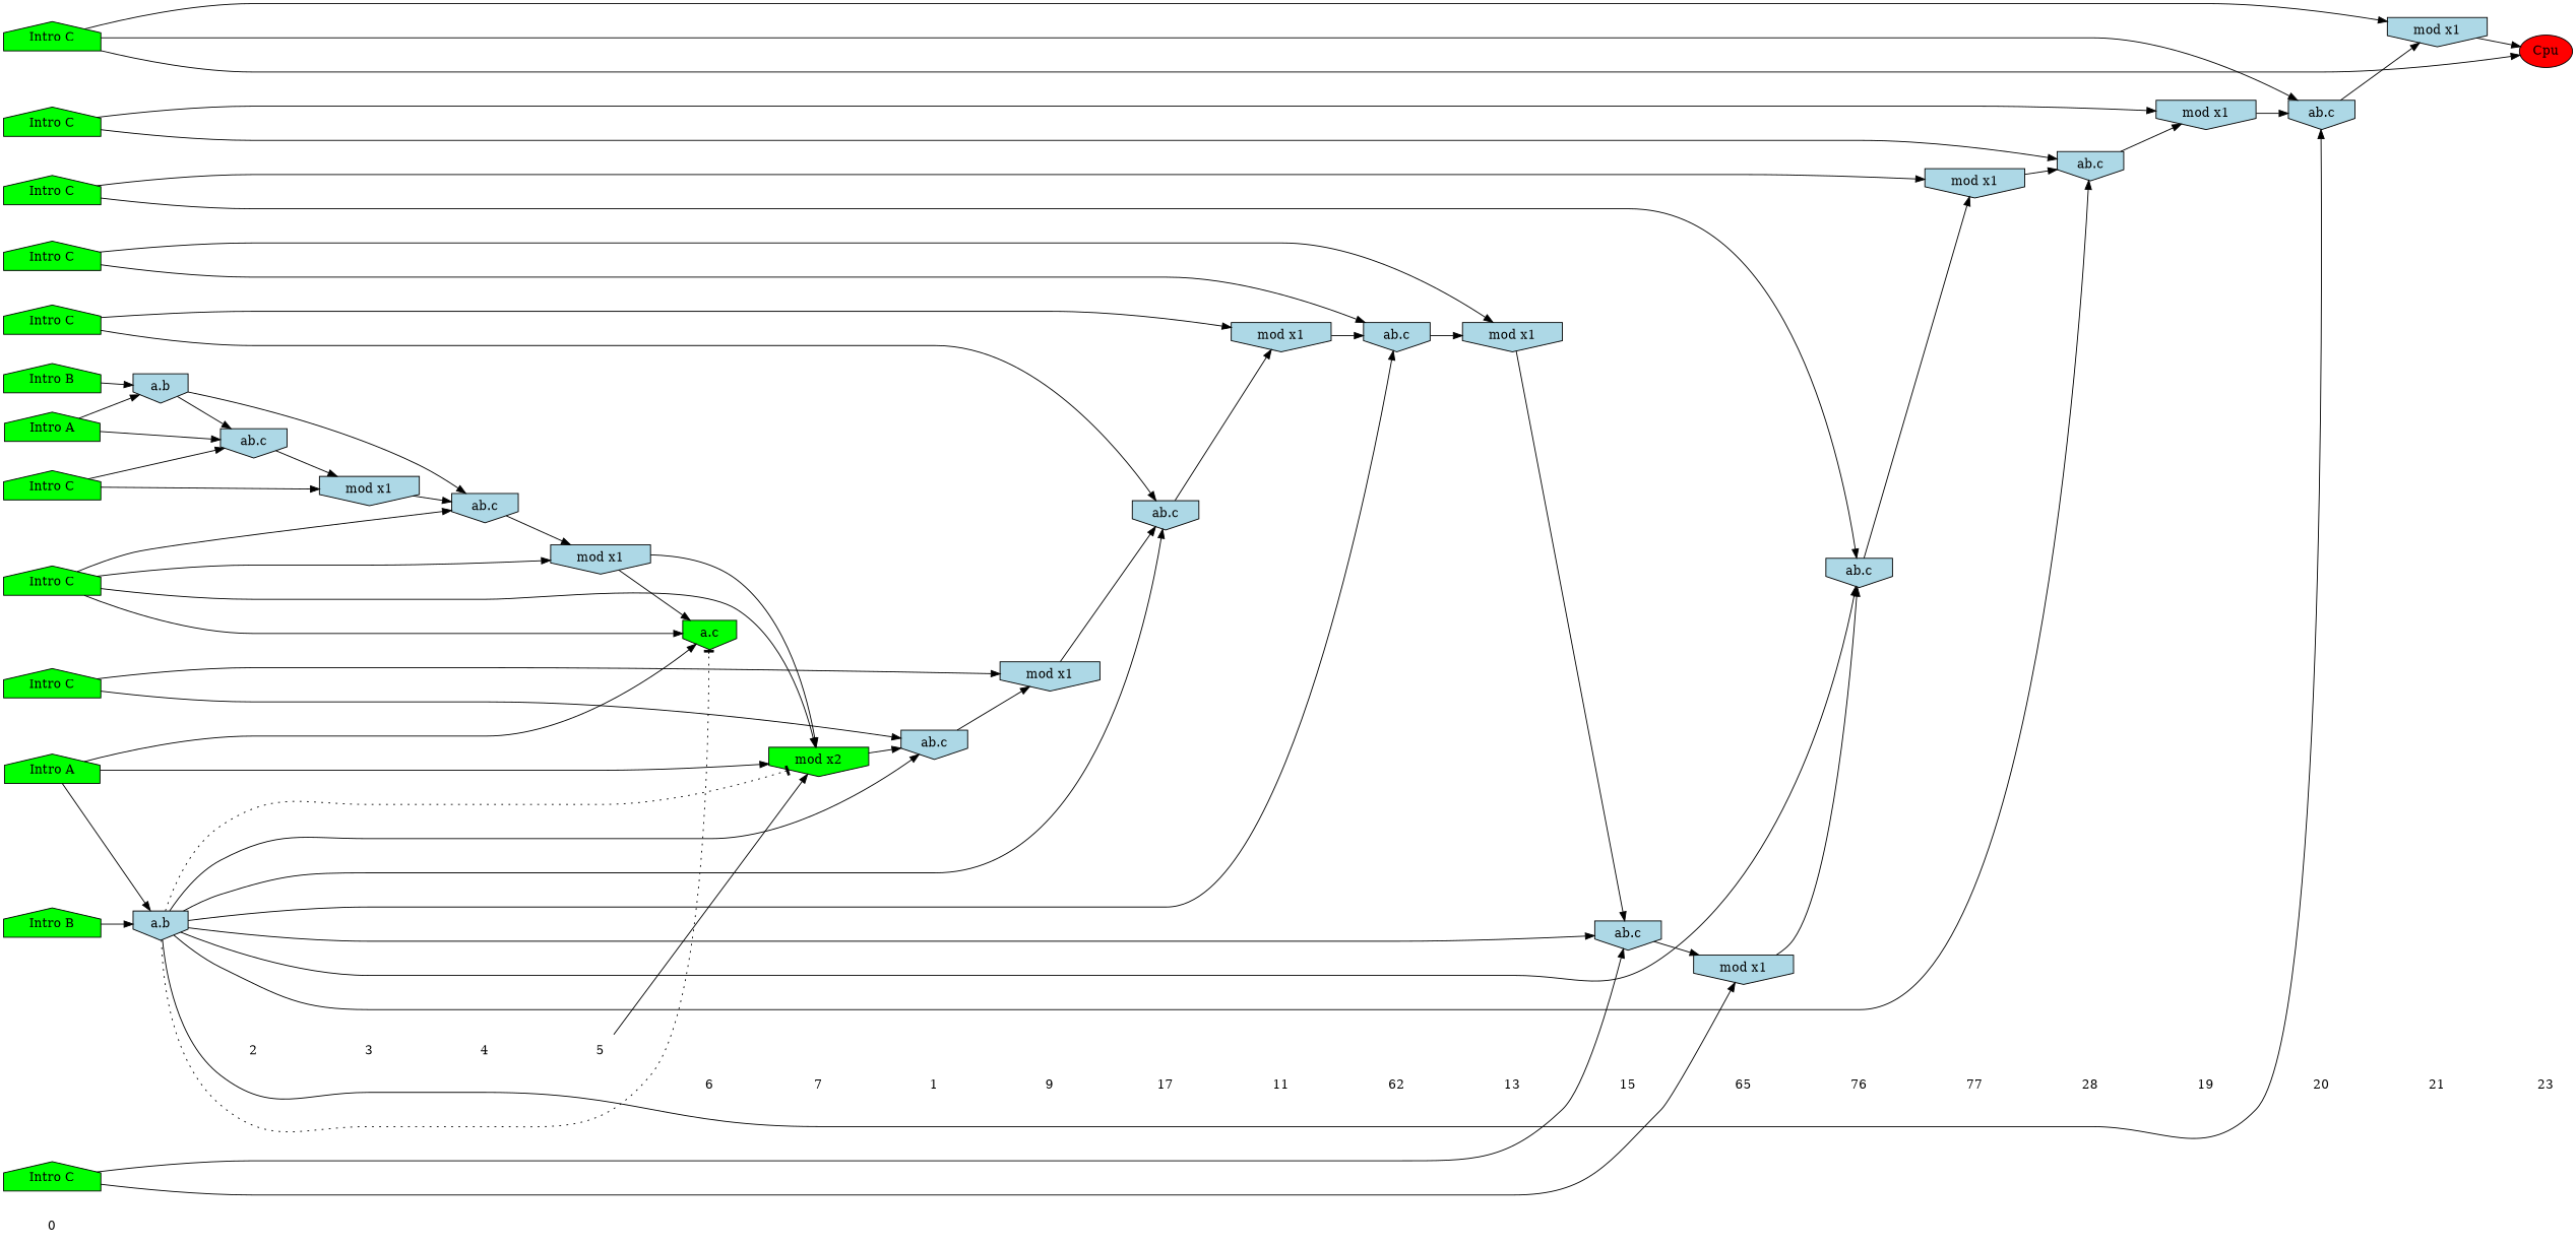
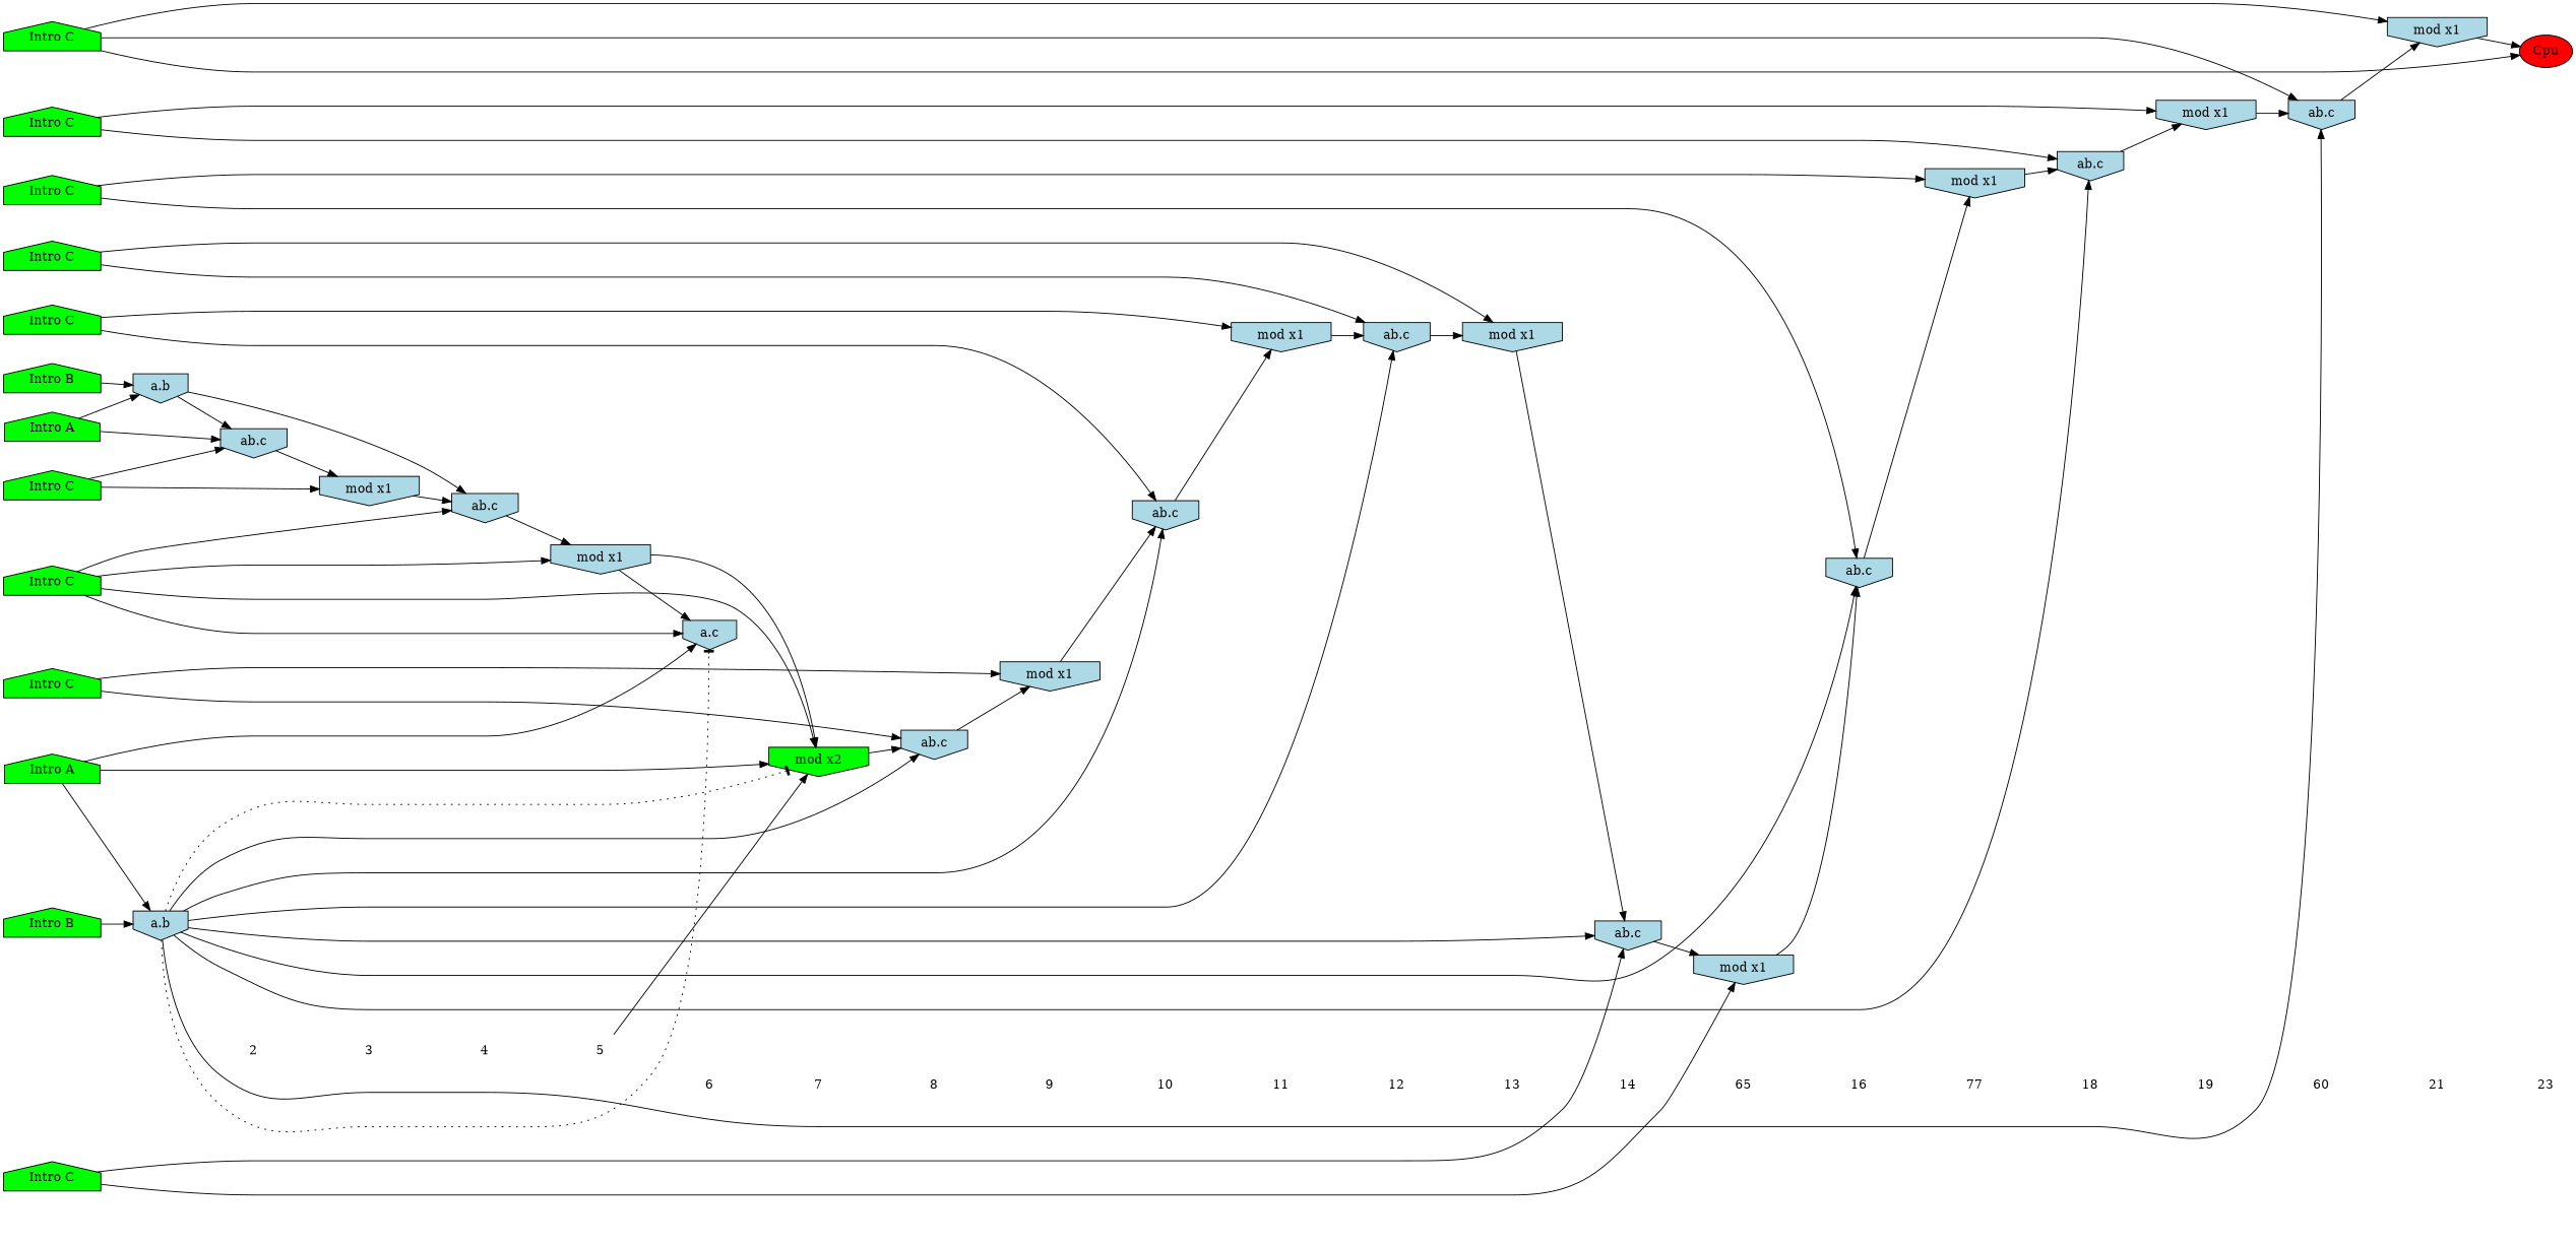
  digraph {
    rankdir=LR
    ranksep=.5
    node [shape=plaintext style=filled]
-   0 [style=""]
    n2 [fillcolor=green label="Intro A" shape=house]
    n3 [fillcolor=green label="Intro B" shape=house]
    n4 [fillcolor=green label="Intro B" shape=house]
    n5 [fillcolor=green label="Intro A" shape=house]
    n6 [fillcolor=green label="Intro C" shape=house]
    n7 [fillcolor=green label="Intro C" shape=house]
    n8 [fillcolor=green label="Intro C" shape=house]
    n9 [fillcolor=green label="Intro C" shape=house]
    n10 [fillcolor=green label="Intro C" shape=house]
    n11 [fillcolor=green label="Intro C" shape=house]
    n12 [fillcolor=green label="Intro C" shape=house]
    n13 [fillcolor=green label="Intro C" shape=house]
    n14 [fillcolor=green label="Intro C" shape=house]
    n15 [fillcolor=lightblue label="a.b" shape=invhouse]
    n16 [fillcolor=lightblue label="a.b" shape=invhouse]
    2 [style=""]
    n18 [fillcolor=lightblue label="ab.c" shape=invhouse]
    3 [style=""]
    n20 [fillcolor=lightblue label="mod x1" shape=invhouse]
    4 [style=""]
    n22 [fillcolor=lightblue label="ab.c" shape=invhouse]
    5 [style=""]
    n24 [fillcolor=lightblue label="mod x1" shape=invhouse]
    6 [style=""]
-   n26 [fillcolor=green label="a.c" shape=invhouse]
+   n26 [fillcolor=lightblue label="a.c" shape=invhouse]
    7 [style=""]
    n28 [fillcolor=green label="mod x2" shape=invhouse]
-   8 [label=1 style=""]
+   8 [style=""]
    n30 [fillcolor=lightblue label="ab.c" shape=invhouse]
    9 [style=""]
    n32 [fillcolor=lightblue label="mod x1" shape=invhouse]
-   10 [label=17 style=""]
+   10 [style=""]
    n34 [fillcolor=lightblue label="ab.c" shape=invhouse]
    11 [style=""]
    n36 [fillcolor=lightblue label="mod x1" shape=invhouse]
-   12 [label=62 style=""]
+   12 [style=""]
    n38 [fillcolor=lightblue label="ab.c" shape=invhouse]
    13 [style=""]
    n40 [fillcolor=lightblue label="mod x1" shape=invhouse]
-   14 [label=15 style=""]
+   14 [style=""]
    n42 [fillcolor=lightblue label="ab.c" shape=invhouse]
    n43 [label=65 style=""]
    n44 [fillcolor=lightblue label="mod x1" shape=invhouse]
-   16 [label=76 style=""]
+   16 [style=""]
    n46 [fillcolor=lightblue label="ab.c" shape=invhouse]
    n47 [label=77 style=""]
    n48 [fillcolor=lightblue label="mod x1" shape=invhouse]
-   18 [label=28 style=""]
+   18 [style=""]
    n50 [fillcolor=lightblue label="ab.c" shape=invhouse]
    19 [style=""]
    n52 [fillcolor=lightblue label="mod x1" shape=invhouse]
-   20 [style=""]
+   20 [label=60 style=""]
    n54 [fillcolor=lightblue label="ab.c" shape=invhouse]
    21 [style=""]
    n56 [fillcolor=lightblue label="mod x1" shape=invhouse]
    n57 [label=23 style=""]
    n58 [fillcolor=red label=Cpu shape=""]
    subgraph sub_1 {
      rank=same
-     0
      n2
      n3
      n4
      n5
      n6
      n7
      n8
      n9
      n10
      n11
      n12
      n13
      n14
    }
    subgraph sub_2 {
      rank=same
      n15
      n16
    }
    subgraph sub_3 {
      rank=same
      2
      n18
    }
    subgraph sub_4 {
      rank=same
      3
      n20
    }
    subgraph sub_5 {
      rank=same
      4
      n22
    }
    subgraph sub_6 {
      rank=same
      5
      n24
    }
    subgraph sub_7 {
      rank=same
      6
      n26
    }
    subgraph sub_8 {
      rank=same
      7
      n28
    }
    subgraph sub_9 {
      rank=same
      8
      n30
    }
    subgraph sub_10 {
      rank=same
      9
      n32
    }
    subgraph sub_11 {
      rank=same
      10
      n34
    }
    subgraph sub_12 {
      rank=same
      11
      n36
    }
    subgraph sub_13 {
      rank=same
      12
      n38
    }
    subgraph sub_14 {
      rank=same
      13
      n40
    }
    subgraph sub_15 {
      rank=same
      14
      n42
    }
    subgraph sub_16 {
      rank=same
      n43
      n44
    }
    subgraph sub_17 {
      rank=same
      16
      n46
    }
    subgraph sub_18 {
      rank=same
      n47
      n48
    }
    subgraph sub_19 {
      rank=same
      18
      n50
    }
    subgraph sub_20 {
      rank=same
      19
      n52
    }
    subgraph sub_21 {
      rank=same
      20
      n54
    }
    subgraph sub_22 {
      rank=same
      21
      n56
    }
    subgraph sub_23 {
      rank=same
      n57
      n58
    }
    n2 -> n15
    n2 -> n18
    n3 -> n15
    n4 -> n16
    n5 -> n16
    n5 -> n26
    n5 -> n28
    n6 -> n22
    n6 -> n24
    n6 -> n26
    n6 -> n28
    n7 -> n42
    n7 -> n44
    n8 -> n54
    n8 -> n56
    n8 -> n58
    n9 -> n34
    n9 -> n36
    n10 -> n46
    n10 -> n48
    n11 -> n38
    n11 -> n40
    n12 -> n18
    n12 -> n20
    n13 -> n50
    n13 -> n52
    n14 -> n30
    n14 -> n32
    n15 -> n18
    n15 -> n22
    n16 -> n26 [arrowhead=tee style=dotted]
    n16 -> n28 [arrowhead=tee style=dotted]
    n16 -> n30
    n16 -> n34
    n16 -> n38
    n16 -> n42
    n16 -> n46
    n16 -> n50
    n16 -> n54
    2 -> 3 [style=invis]
    n18 -> n20
    3 -> 4 [style=invis]
    n20 -> n22
    4 -> 5 [style=invis]
    n22 -> n24
    5 -> 6 [style=invis]
    5 -> n28
    n24 -> n26
    n24 -> n28
    6 -> 7 [style=invis]
    7 -> 8 [style=invis]
    n28 -> n30
    8 -> 9 [style=invis]
    n30 -> n32
    9 -> 10 [style=invis]
    n32 -> n34
    10 -> 11 [style=invis]
    n34 -> n36
    11 -> 12 [style=invis]
    n36 -> n38
    12 -> 13 [style=invis]
    n38 -> n40
    13 -> 14 [style=invis]
    n40 -> n42
    14 -> n43 [style=invis]
    n42 -> n44
    n43 -> 16 [style=invis]
    n44 -> n46
    16 -> n47 [style=invis]
    n46 -> n48
    n47 -> 18 [style=invis]
    n48 -> n50
    18 -> 19 [style=invis]
    n50 -> n52
    19 -> 20 [style=invis]
    n52 -> n54
    20 -> 21 [style=invis]
    n54 -> n56
    21 -> n57 [style=invis]
    n56 -> n58
  }
